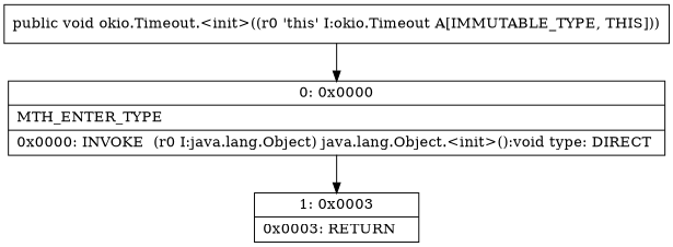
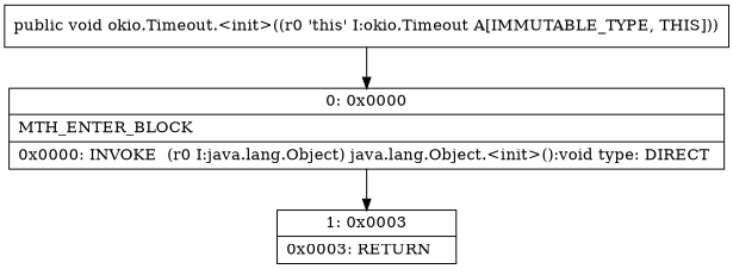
  digraph {
    node [shape=record]
-   n1 [label="{0\:\ 0x0000|MTH_ENTER_TYPE\l|0x0000: INVOKE  (r0 I:java.lang.Object) java.lang.Object.\<init\>():void type: DIRECT \l}"]
+   n1 [label="{0\:\ 0x0000|MTH_ENTER_BLOCK\l|0x0000: INVOKE  (r0 I:java.lang.Object) java.lang.Object.\<init\>():void type: DIRECT \l}"]
    n2 [label="{1\:\ 0x0003|0x0003: RETURN   \l}"]
    n3 [label="{public void okio.Timeout.\<init\>((r0 'this' I:okio.Timeout A[IMMUTABLE_TYPE, THIS])) }"]
    n1 -> n2
    n3 -> n1
  }
